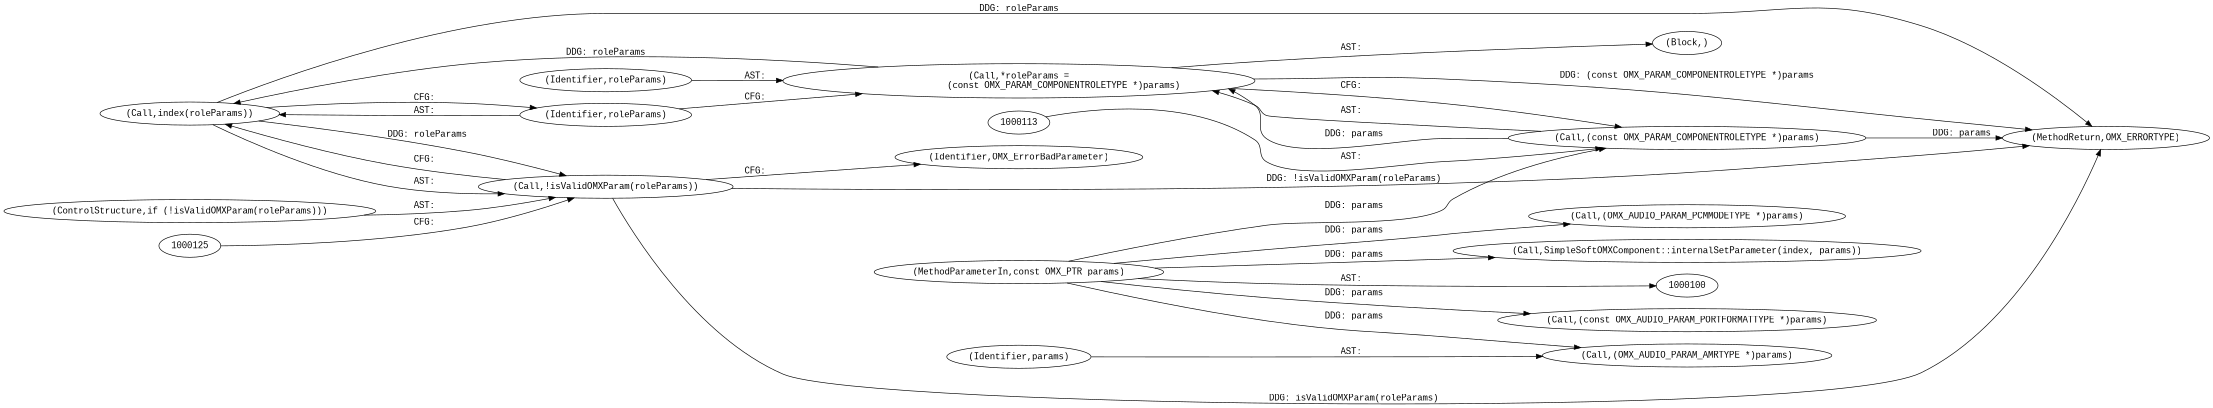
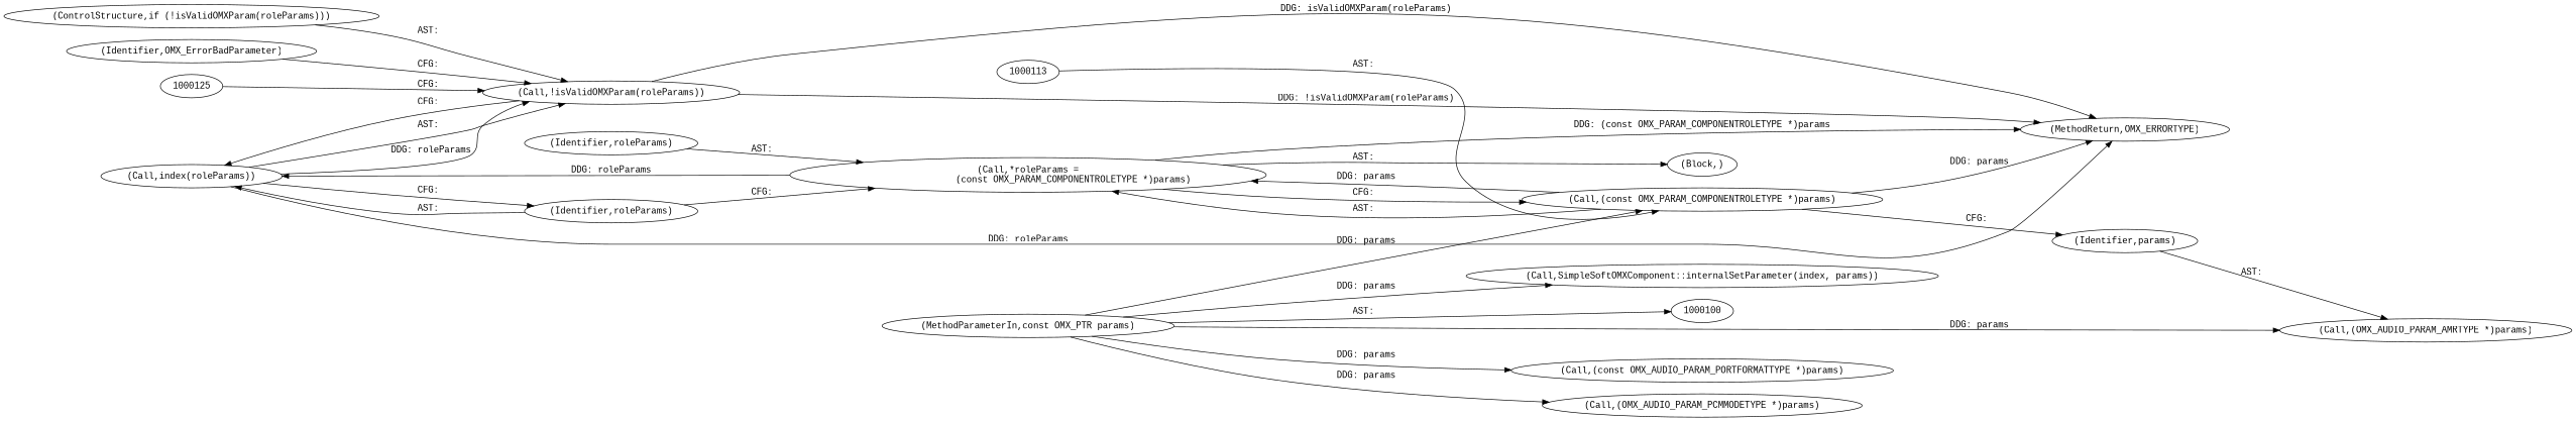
  digraph {
    fontname="Liberation Mono"
    rankdir=LR
    node [fontname="Liberation Mono"]
    edge [fontname="Liberation Mono"]
    n1 [label="(Call,index(roleParams))"]
    n2 [label="(Call,!isValidOMXParam(roleParams))"]
    n3 [label="(Identifier,roleParams)"]
    n4 [label="(MethodReturn,OMX_ERRORTYPE)"]
    n5 [label="(Call,*roleParams =\n                 (const OMX_PARAM_COMPONENTROLETYPE *)params)"]
    n6 [label="(Call,(const OMX_PARAM_COMPONENTROLETYPE *)params)"]
    n7 [label="(Block,)"]
    n8 [label="(Identifier,params)"]
    n9 [label="(Call,(OMX_AUDIO_PARAM_AMRTYPE *)params)"]
    n10 [label="(MethodParameterIn,const OMX_PTR params)"]
    n11 [label="(Call,(const OMX_AUDIO_PARAM_PORTFORMATTYPE *)params)"]
    n12 [label="(Call,(OMX_AUDIO_PARAM_PCMMODETYPE *)params)"]
    n13 [label="(Call,SimpleSoftOMXComponent::internalSetParameter(index, params))"]
    1000100
    n15 [label="(ControlStructure,if (!isValidOMXParam(roleParams)))"]
    n16 [label="(Identifier,roleParams)"]
    n17 [label="(Identifier,OMX_ErrorBadParameter)"]
    1000113
    1000125
    n1 -> n2 [label="AST: "]
    n1 -> n2 [label="DDG: roleParams"]
    n1 -> n3 [label="CFG: "]
    n1 -> n4 [label="DDG: roleParams"]
    n2 -> n1 [label="CFG: "]
    n2 -> n4 [label="DDG: isValidOMXParam(roleParams)"]
    n2 -> n4 [label="DDG: !isValidOMXParam(roleParams)"]
    n3 -> n1 [label="AST: "]
    n3 -> n5 [label="CFG: "]
    n5 -> n1 [label="DDG: roleParams"]
    n5 -> n4 [label="DDG: (const OMX_PARAM_COMPONENTROLETYPE *)params"]
    n5 -> n6 [label="CFG: "]
    n5 -> n7 [label="AST: "]
    n6 -> n4 [label="DDG: params"]
    n6 -> n5 [label="AST: "]
    n6 -> n5 [label="DDG: params"]
+   n6 -> n8 [label="CFG: "]
    n8 -> n9 [label="AST: "]
    n10 -> n6 [label="DDG: params"]
    n10 -> n9 [label="DDG: params"]
    n10 -> n11 [label="DDG: params"]
    n10 -> n12 [label="DDG: params"]
    n10 -> n13 [label="DDG: params"]
    n10 -> 1000100 [label="AST: "]
    n15 -> n2 [label="AST: "]
    n16 -> n5 [label="AST: "]
-   n2 -> n17 [label="CFG: "]
+   n17 -> n2 [label="CFG: "]
    1000113 -> n6 [label="AST: "]
    1000125 -> n2 [label="CFG: "]
  }
